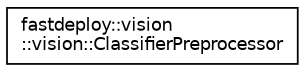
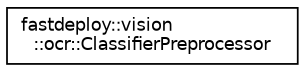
  digraph {
    rankdir=LR
-   n1 [color=black fillcolor=white fontname=Helvetica fontsize=10 height=0.2 label="fastdeploy::vision\l::vision::ClassifierPreprocessor" shape=record style=filled width=0.4]
+   n1 [color=black fillcolor=white fontname=Helvetica fontsize=10 height=0.2 label="fastdeploy::vision\l::ocr::ClassifierPreprocessor" shape=record style=filled width=0.4]
  }
